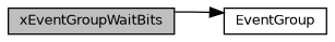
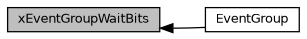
  digraph {
    rankdir=LR
    node [color=black fontname=Helvetica fontsize=10 shape=box style=filled]
    n1 [fillcolor=grey75 fontcolor=black height=0.2 label=xEventGroupWaitBits width=0.4]
    n2 [fillcolor=white height=0.2 label=EventGroup width=0.4]
-   n2 -> n1 [dir=back fontname=Helvetica fontsize=10 labelfontname=Helvetica labelfontsize=10 shape=plaintext style=solid]
+   n1 -> n2 [dir=back fontname=Helvetica fontsize=10 labelfontname=Helvetica labelfontsize=10 shape=plaintext style=solid]
  }
